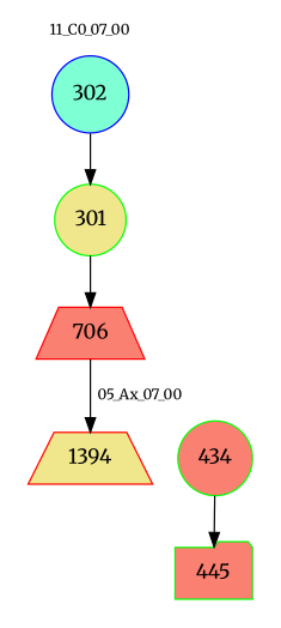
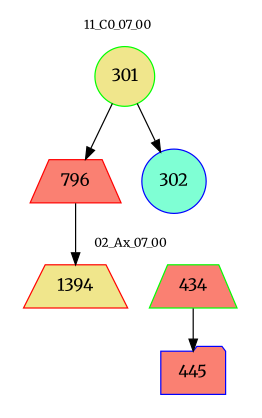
  digraph {
    fontname=Merriweather
    node [color=green fillcolor=salmon fontname=Merriweather shape=trapezium style=filled]
    edge [color=black fontname=Merriweather]
-   n1 [label=434 shape=circle]
-   n2 [label=445 shape=folder]
+   n1 [label=434]
+   n2 [color=blue label=445 shape=folder]
    n3 [color=red fillcolor=khaki label=1394]
    n4 [fillcolor=khaki label=301 shape=circle]
-   n5 [color=red label=706]
+   n5 [color=red label=796]
    n6 [color=blue fillcolor=aquamarine label=302 shape=circle]
    subgraph cluster_1 {
      color=white
      fontsize=10
-     label="05_Ax_07_00"
+     label="02_Ax_07_00"
      n1
      n2
      n3
    }
    subgraph cluster_2 {
      color=white
      fontsize=10
      label="11_C0_07_00"
      n4
      n5
      n6
    }
    n1 -> n2
    n4 -> n5
-   n6 -> n4
+   n4 -> n6
    n5 -> n3
  }
